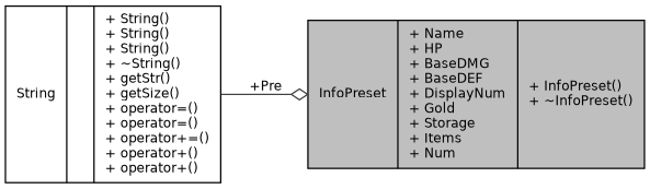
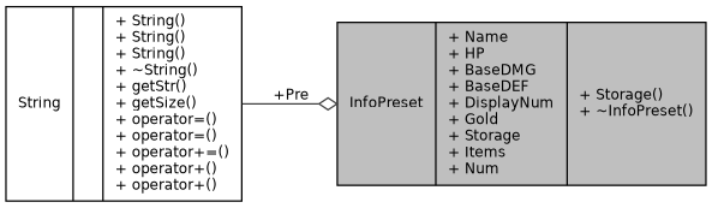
  digraph {
    rankdir=LR
    node [color=black fontname=Helvetica fontsize=10 shape=record style=filled]
-   n1 [fillcolor=grey75 fontcolor=black height=0.2 label="{InfoPreset\n|+ Name\l+ HP\l+ BaseDMG\l+ BaseDEF\l+ DisplayNum\l+ Gold\l+ Storage\l+ Items\l+ Num\l|+ InfoPreset()\l+ ~InfoPreset()\l}" width=0.4]
+   n1 [fillcolor=grey75 fontcolor=black height=0.2 label="{InfoPreset\n|+ Name\l+ HP\l+ BaseDMG\l+ BaseDEF\l+ DisplayNum\l+ Gold\l+ Storage\l+ Items\l+ Num\l|+ Storage()\l+ ~InfoPreset()\l}" width=0.4]
    n2 [fillcolor=white height=0.2 label="{String\n||+ String()\l+ String()\l+ String()\l+ ~String()\l+ getStr()\l+ getSize()\l+ operator=()\l+ operator=()\l+ operator+=()\l+ operator+()\l+ operator+()\l}" width=0.4]
    n2 -> n1 [arrowhead=odiamond color=grey25 fontname=Helvetica fontsize=10 label=" +Pre" labelfontname=Helvetica labelfontsize=10 style=solid]
  }
